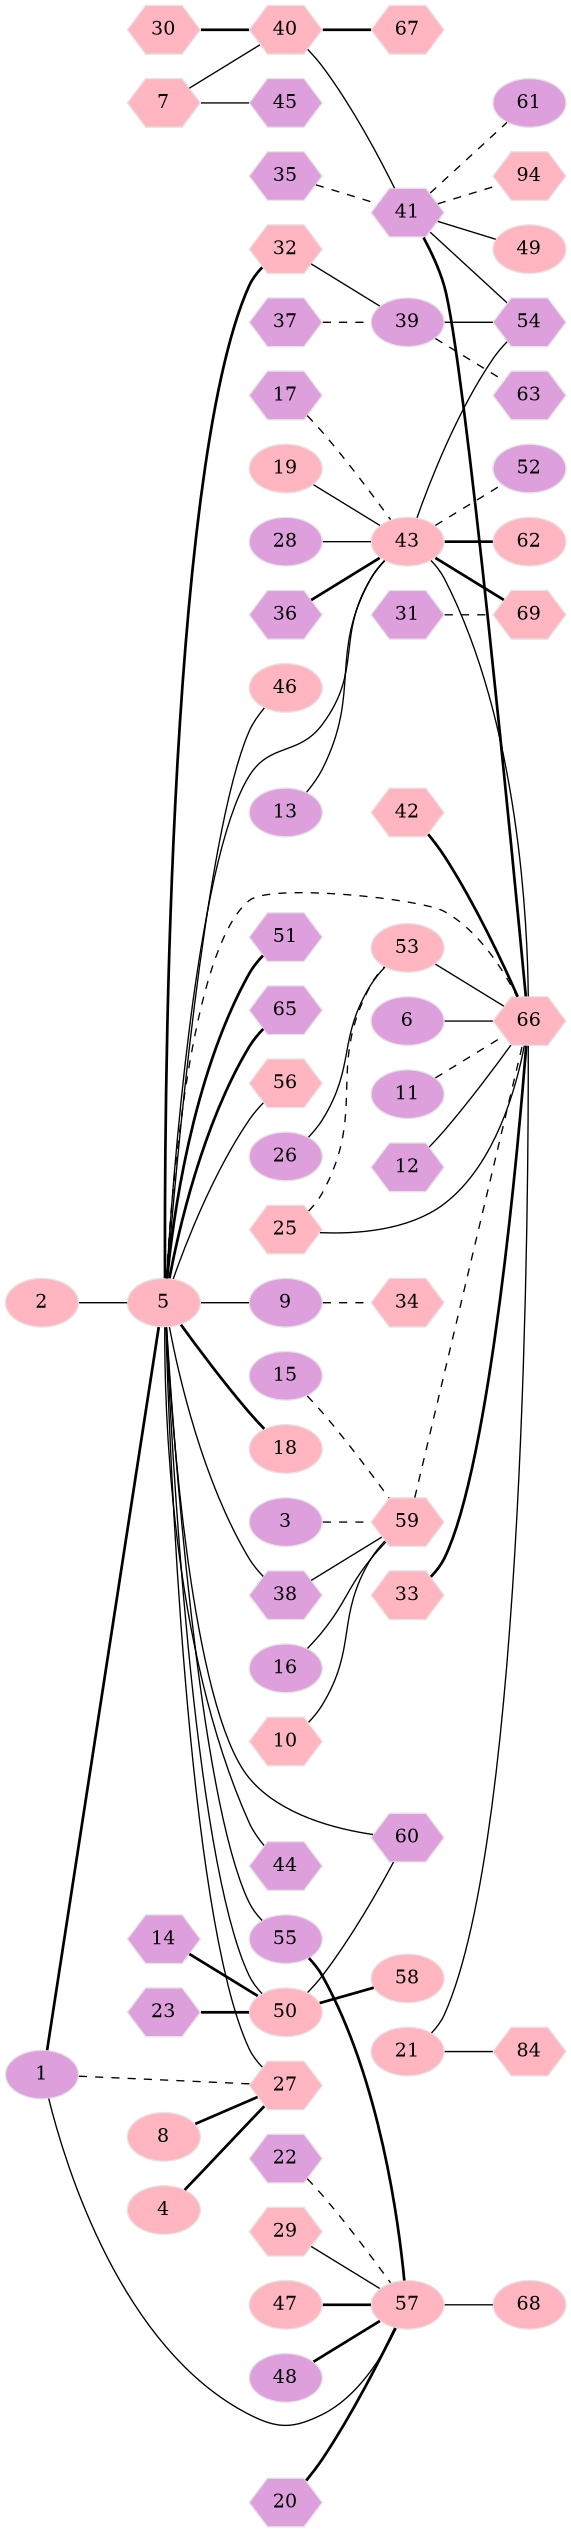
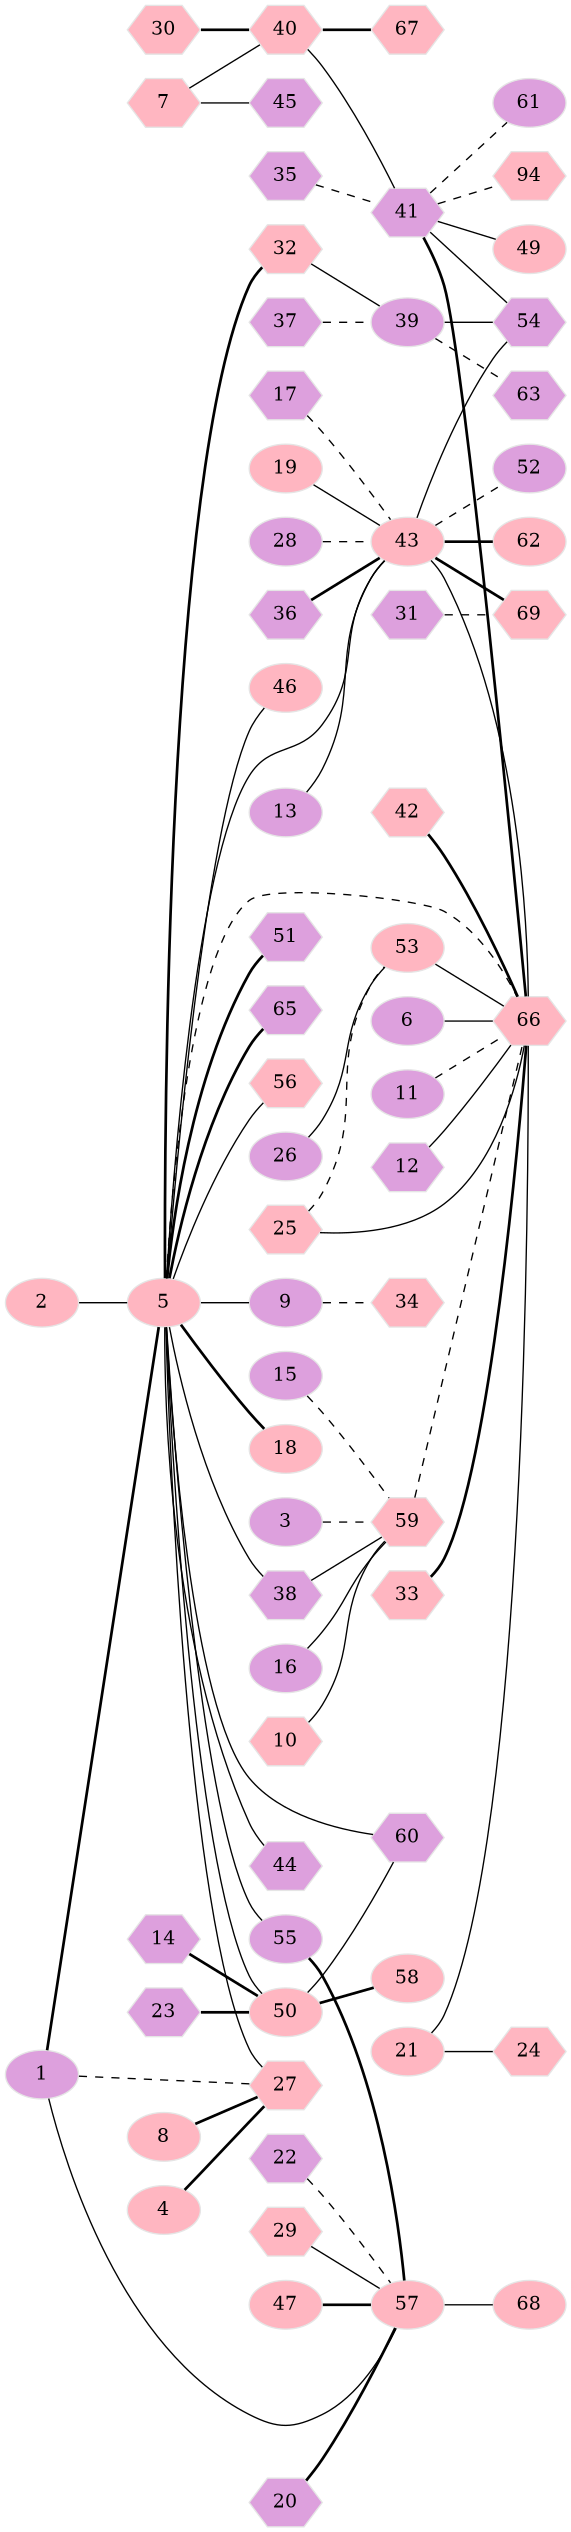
  graph {
    rankdir=LR
    node [color=gray90 fillcolor=lightpink shape=hexagon style=filled]
    edge [style=solid weight=1.0]
    1 [fillcolor=plum shape=ellipse]
    5 [shape=ellipse]
    27
    57 [shape=ellipse]
    9 [fillcolor=plum shape=ellipse]
    18 [shape=ellipse]
    32
    38 [fillcolor=plum]
    43 [shape=ellipse]
    44 [fillcolor=plum]
    46 [shape=ellipse]
    50 [shape=ellipse]
    51 [fillcolor=plum]
    55 [fillcolor=plum shape=ellipse]
    56
    65 [fillcolor=plum]
    66
    60 [fillcolor=plum]
    68 [shape=ellipse]
    2 [shape=ellipse]
    3 [fillcolor=plum shape=ellipse]
    59
    4 [shape=ellipse]
    34
    39 [fillcolor=plum shape=ellipse]
    35 [fillcolor=plum]
    41 [fillcolor=plum]
    69
    54 [fillcolor=plum]
    52 [fillcolor=plum shape=ellipse]
    62 [shape=ellipse]
    58 [shape=ellipse]
    6 [fillcolor=plum shape=ellipse]
    7
    40
    45 [fillcolor=plum]
    67
    8 [shape=ellipse]
    10
    11 [fillcolor=plum shape=ellipse]
    12 [fillcolor=plum]
    13 [fillcolor=plum shape=ellipse]
    14 [fillcolor=plum]
    15 [fillcolor=plum shape=ellipse]
    16 [fillcolor=plum shape=ellipse]
    17 [fillcolor=plum]
    19 [shape=ellipse]
    20 [fillcolor=plum]
    21 [shape=ellipse]
-   24 [label=84]
+   24
    22 [fillcolor=plum]
    23 [fillcolor=plum]
    25
    53 [shape=ellipse]
    26 [fillcolor=plum shape=ellipse]
    28 [fillcolor=plum shape=ellipse]
    29
    30
    31 [fillcolor=plum]
    63 [fillcolor=plum]
    33
    49 [shape=ellipse]
    61 [fillcolor=plum shape=ellipse]
    n64 [label=94]
    36 [fillcolor=plum]
    37 [fillcolor=plum]
    42
    47 [shape=ellipse]
-   48 [fillcolor=plum shape=ellipse]
    1 -- 5 [style=bold]
    1 -- 27 [style=dashed]
    1 -- 57
    5 -- 27
    5 -- 9 [weight=2.0]
    5 -- 18 [style=bold]
    5 -- 32 [style=bold]
    5 -- 38
    5 -- 43
    5 -- 44
    5 -- 46
    5 -- 50
    5 -- 51 [style=bold]
    5 -- 55
    5 -- 56
    5 -- 65 [style=bold]
    5 -- 66 [style=dashed]
    5 -- 60
    57 -- 68
    9 -- 34 [style=dashed]
    32 -- 39
    38 -- 59
    43 -- 66
    43 -- 69 [style=bold]
    43 -- 54
    43 -- 52 [style=dashed]
    43 -- 62 [style=bold]
    50 -- 60
    50 -- 58 [style=bold]
    55 -- 57 [style=bold]
    2 -- 5
    3 -- 59 [style=dashed]
    59 -- 66 [style=dashed]
    4 -- 27 [style=bold]
    39 -- 54
    39 -- 63 [style=dashed]
    35 -- 41 [style=dashed]
    41 -- 66 [style=bold weight=2.0]
    41 -- 54
    41 -- 49
    41 -- 61 [style=dashed]
    41 -- n64 [style=dashed]
    6 -- 66
    7 -- 40
    7 -- 45
    40 -- 41
    40 -- 67 [style=bold]
    8 -- 27 [style=bold]
    10 -- 59
    11 -- 66 [style=dashed]
    12 -- 66
    13 -- 43
    14 -- 50 [style=bold]
    15 -- 59 [style=dashed]
    16 -- 59
    17 -- 43 [style=dashed]
    19 -- 43
    20 -- 57 [style=bold]
    21 -- 66
    21 -- 24
    22 -- 57 [style=dashed]
    23 -- 50 [style=bold]
    25 -- 66
    25 -- 53 [style=dashed]
    53 -- 66
    26 -- 53
-   28 -- 43
+   28 -- 43 [style=dashed]
    29 -- 57
    30 -- 40 [style=bold]
    31 -- 69 [style=dashed]
    33 -- 66 [style=bold]
    36 -- 43 [style=bold]
    37 -- 39 [style=dashed]
    42 -- 66 [style=bold]
    47 -- 57 [style=bold]
-   48 -- 57 [style=bold]
  }
